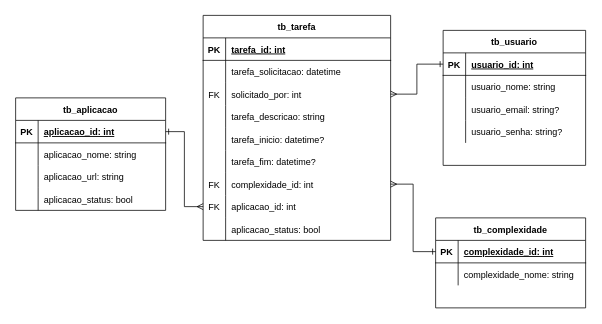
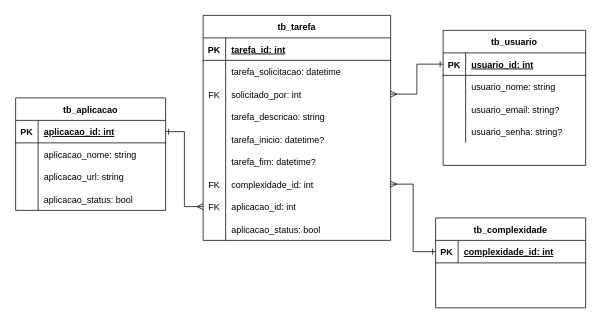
  <mxCell id="0" />
  <mxCell id="1" parent="0" />
  <mxCell id="2" value="tb_tarefa" style="shape=table;startSize=30;container=1;collapsible=1;childLayout=tableLayout;fixedRows=1;rowLines=0;fontStyle=1;align=center;resizeLast=1;" vertex="1" parent="1"><mxGeometry x="270" y="20" width="250" height="300" as="geometry" /></mxCell>
  <mxCell id="3" value="" style="shape=partialRectangle;collapsible=0;dropTarget=0;pointerEvents=0;fillColor=none;points=[[0,0.5],[1,0.5]];portConstraint=eastwest;top=0;left=0;right=0;bottom=1;" vertex="1" parent="2"><mxGeometry y="30" width="250" height="30" as="geometry" /></mxCell>
  <mxCell id="4" value="PK" style="shape=partialRectangle;overflow=hidden;connectable=0;fillColor=none;top=0;left=0;bottom=0;right=0;fontStyle=1;" vertex="1" parent="3"><mxGeometry width="30" height="30" as="geometry" /></mxCell>
  <mxCell id="5" value="tarefa_id: int" style="shape=partialRectangle;overflow=hidden;connectable=0;fillColor=none;top=0;left=0;bottom=0;right=0;align=left;spacingLeft=6;fontStyle=5;" vertex="1" parent="3"><mxGeometry x="30" width="220" height="30" as="geometry" /></mxCell>
  <mxCell id="6" value="" style="shape=partialRectangle;collapsible=0;dropTarget=0;pointerEvents=0;fillColor=none;points=[[0,0.5],[1,0.5]];portConstraint=eastwest;top=0;left=0;right=0;bottom=0;" vertex="1" parent="2"><mxGeometry y="60" width="250" height="30" as="geometry" /></mxCell>
  <mxCell id="7" value="" style="shape=partialRectangle;overflow=hidden;connectable=0;fillColor=none;top=0;left=0;bottom=0;right=0;" vertex="1" parent="6"><mxGeometry width="30" height="30" as="geometry" /></mxCell>
  <mxCell id="8" value="tarefa_solicitacao: datetime" style="shape=partialRectangle;overflow=hidden;connectable=0;fillColor=none;top=0;left=0;bottom=0;right=0;align=left;spacingLeft=6;" vertex="1" parent="6"><mxGeometry x="30" width="220" height="30" as="geometry" /></mxCell>
  <mxCell id="9" value="" style="shape=partialRectangle;collapsible=0;dropTarget=0;pointerEvents=0;fillColor=none;points=[[0,0.5],[1,0.5]];portConstraint=eastwest;top=0;left=0;right=0;bottom=0;" vertex="1" parent="2"><mxGeometry y="90" width="250" height="30" as="geometry" /></mxCell>
  <mxCell id="10" value="FK" style="shape=partialRectangle;overflow=hidden;connectable=0;fillColor=none;top=0;left=0;bottom=0;right=0;" vertex="1" parent="9"><mxGeometry width="30" height="30" as="geometry" /></mxCell>
  <mxCell id="11" value="solicitado_por: int" style="shape=partialRectangle;overflow=hidden;connectable=0;fillColor=none;top=0;left=0;bottom=0;right=0;align=left;spacingLeft=6;" vertex="1" parent="9"><mxGeometry x="30" width="220" height="30" as="geometry" /></mxCell>
  <mxCell id="12" value="" style="shape=partialRectangle;collapsible=0;dropTarget=0;pointerEvents=0;fillColor=none;points=[[0,0.5],[1,0.5]];portConstraint=eastwest;top=0;left=0;right=0;bottom=0;" vertex="1" parent="2"><mxGeometry y="120" width="250" height="30" as="geometry" /></mxCell>
  <mxCell id="13" value="" style="shape=partialRectangle;overflow=hidden;connectable=0;fillColor=none;top=0;left=0;bottom=0;right=0;" vertex="1" parent="12"><mxGeometry width="30" height="30" as="geometry" /></mxCell>
  <mxCell id="14" value="tarefa_descricao: string" style="shape=partialRectangle;overflow=hidden;connectable=0;fillColor=none;top=0;left=0;bottom=0;right=0;align=left;spacingLeft=6;" vertex="1" parent="12"><mxGeometry x="30" width="220" height="30" as="geometry" /></mxCell>
  <mxCell id="15" value="" style="shape=partialRectangle;collapsible=0;dropTarget=0;pointerEvents=0;fillColor=none;points=[[0,0.5],[1,0.5]];portConstraint=eastwest;top=0;left=0;right=0;bottom=0;" vertex="1" parent="2"><mxGeometry y="150" width="250" height="30" as="geometry" /></mxCell>
  <mxCell id="16" value="" style="shape=partialRectangle;overflow=hidden;connectable=0;fillColor=none;top=0;left=0;bottom=0;right=0;" vertex="1" parent="15"><mxGeometry width="30" height="30" as="geometry" /></mxCell>
  <mxCell id="17" value="tarefa_inicio: datetime?" style="shape=partialRectangle;overflow=hidden;connectable=0;fillColor=none;top=0;left=0;bottom=0;right=0;align=left;spacingLeft=6;" vertex="1" parent="15"><mxGeometry x="30" width="220" height="30" as="geometry" /></mxCell>
  <mxCell id="18" value="" style="shape=partialRectangle;collapsible=0;dropTarget=0;pointerEvents=0;fillColor=none;points=[[0,0.5],[1,0.5]];portConstraint=eastwest;top=0;left=0;right=0;bottom=0;" vertex="1" parent="2"><mxGeometry y="180" width="250" height="30" as="geometry" /></mxCell>
  <mxCell id="19" value="" style="shape=partialRectangle;overflow=hidden;connectable=0;fillColor=none;top=0;left=0;bottom=0;right=0;" vertex="1" parent="18"><mxGeometry width="30" height="30" as="geometry" /></mxCell>
  <mxCell id="20" value="tarefa_fim: datetime?" style="shape=partialRectangle;overflow=hidden;connectable=0;fillColor=none;top=0;left=0;bottom=0;right=0;align=left;spacingLeft=6;" vertex="1" parent="18"><mxGeometry x="30" width="220" height="30" as="geometry" /></mxCell>
  <mxCell id="21" value="" style="shape=partialRectangle;collapsible=0;dropTarget=0;pointerEvents=0;fillColor=none;points=[[0,0.5],[1,0.5]];portConstraint=eastwest;top=0;left=0;right=0;bottom=0;" vertex="1" parent="2"><mxGeometry y="210" width="250" height="30" as="geometry" /></mxCell>
  <mxCell id="22" value="FK" style="shape=partialRectangle;overflow=hidden;connectable=0;fillColor=none;top=0;left=0;bottom=0;right=0;" vertex="1" parent="21"><mxGeometry width="30" height="30" as="geometry" /></mxCell>
  <mxCell id="23" value="complexidade_id: int" style="shape=partialRectangle;overflow=hidden;connectable=0;fillColor=none;top=0;left=0;bottom=0;right=0;align=left;spacingLeft=6;" vertex="1" parent="21"><mxGeometry x="30" width="220" height="30" as="geometry" /></mxCell>
  <mxCell id="24" value="" style="shape=partialRectangle;collapsible=0;dropTarget=0;pointerEvents=0;fillColor=none;points=[[0,0.5],[1,0.5]];portConstraint=eastwest;top=0;left=0;right=0;bottom=0;" vertex="1" parent="2"><mxGeometry y="240" width="250" height="30" as="geometry" /></mxCell>
  <mxCell id="25" value="FK" style="shape=partialRectangle;overflow=hidden;connectable=0;fillColor=none;top=0;left=0;bottom=0;right=0;" vertex="1" parent="24"><mxGeometry width="30" height="30" as="geometry" /></mxCell>
  <mxCell id="26" value="aplicacao_id: int" style="shape=partialRectangle;overflow=hidden;connectable=0;fillColor=none;top=0;left=0;bottom=0;right=0;align=left;spacingLeft=6;" vertex="1" parent="24"><mxGeometry x="30" width="220" height="30" as="geometry" /></mxCell>
  <mxCell id="27" value="" style="shape=partialRectangle;collapsible=0;dropTarget=0;pointerEvents=0;fillColor=none;points=[[0,0.5],[1,0.5]];portConstraint=eastwest;top=0;left=0;right=0;bottom=0;" vertex="1" parent="2"><mxGeometry y="270" width="250" height="30" as="geometry" /></mxCell>
  <mxCell id="28" value="" style="shape=partialRectangle;overflow=hidden;connectable=0;fillColor=none;top=0;left=0;bottom=0;right=0;" vertex="1" parent="27"><mxGeometry width="30" height="30" as="geometry" /></mxCell>
  <mxCell id="29" value="aplicacao_status: bool" style="shape=partialRectangle;overflow=hidden;connectable=0;fillColor=none;top=0;left=0;bottom=0;right=0;align=left;spacingLeft=6;" vertex="1" parent="27"><mxGeometry x="30" width="220" height="30" as="geometry" /></mxCell>
  <mxCell id="30" value="tb_complexidade" style="shape=table;startSize=30;container=1;collapsible=1;childLayout=tableLayout;fixedRows=1;rowLines=0;fontStyle=1;align=center;resizeLast=1;" vertex="1" parent="1"><mxGeometry x="580" y="290" width="200" height="120" as="geometry" /></mxCell>
  <mxCell id="31" value="" style="shape=partialRectangle;collapsible=0;dropTarget=0;pointerEvents=0;fillColor=none;points=[[0,0.5],[1,0.5]];portConstraint=eastwest;top=0;left=0;right=0;bottom=1;" vertex="1" parent="30"><mxGeometry y="30" width="200" height="30" as="geometry" /></mxCell>
  <mxCell id="32" value="PK" style="shape=partialRectangle;overflow=hidden;connectable=0;fillColor=none;top=0;left=0;bottom=0;right=0;fontStyle=1;" vertex="1" parent="31"><mxGeometry width="30" height="30" as="geometry" /></mxCell>
  <mxCell id="33" value="complexidade_id: int" style="shape=partialRectangle;overflow=hidden;connectable=0;fillColor=none;top=0;left=0;bottom=0;right=0;align=left;spacingLeft=6;fontStyle=5;" vertex="1" parent="31"><mxGeometry x="30" width="170" height="30" as="geometry" /></mxCell>
  <mxCell id="34" value="" style="shape=partialRectangle;collapsible=0;dropTarget=0;pointerEvents=0;fillColor=none;points=[[0,0.5],[1,0.5]];portConstraint=eastwest;top=0;left=0;right=0;bottom=0;" vertex="1" parent="30"><mxGeometry y="60" width="200" height="30" as="geometry" /></mxCell>
  <mxCell id="35" value="" style="shape=partialRectangle;overflow=hidden;connectable=0;fillColor=none;top=0;left=0;bottom=0;right=0;" vertex="1" parent="34"><mxGeometry width="30" height="30" as="geometry" /></mxCell>
- <mxCell id="36" value="complexidade_nome: string" style="shape=partialRectangle;overflow=hidden;connectable=0;fillColor=none;top=0;left=0;bottom=0;right=0;align=left;spacingLeft=6;" vertex="1" parent="34"><mxGeometry x="30" width="170" height="30" as="geometry" /></mxCell>
  <mxCell id="37" value="" style="shape=partialRectangle;collapsible=0;dropTarget=0;pointerEvents=0;fillColor=none;points=[[0,0.5],[1,0.5]];portConstraint=eastwest;top=0;left=0;right=0;bottom=0;" vertex="1" parent="30"><mxGeometry y="90" width="200" height="30" as="geometry" /></mxCell>
  <mxCell id="38" value="" style="shape=partialRectangle;overflow=hidden;connectable=0;fillColor=none;top=0;left=0;bottom=0;right=0;" vertex="1" parent="37"><mxGeometry width="30" height="30" as="geometry" /></mxCell>
  <mxCell id="39" value="tb_aplicacao" style="shape=table;startSize=30;container=1;collapsible=1;childLayout=tableLayout;fixedRows=1;rowLines=0;fontStyle=1;align=center;resizeLast=1;" vertex="1" parent="1"><mxGeometry x="20" y="130" width="200" height="150" as="geometry" /></mxCell>
  <mxCell id="40" value="" style="shape=partialRectangle;collapsible=0;dropTarget=0;pointerEvents=0;fillColor=none;points=[[0,0.5],[1,0.5]];portConstraint=eastwest;top=0;left=0;right=0;bottom=1;" vertex="1" parent="39"><mxGeometry y="30" width="200" height="30" as="geometry" /></mxCell>
  <mxCell id="41" value="PK" style="shape=partialRectangle;overflow=hidden;connectable=0;fillColor=none;top=0;left=0;bottom=0;right=0;fontStyle=1;" vertex="1" parent="40"><mxGeometry width="30" height="30" as="geometry" /></mxCell>
  <mxCell id="42" value="aplicacao_id: int" style="shape=partialRectangle;overflow=hidden;connectable=0;fillColor=none;top=0;left=0;bottom=0;right=0;align=left;spacingLeft=6;fontStyle=5;" vertex="1" parent="40"><mxGeometry x="30" width="170" height="30" as="geometry" /></mxCell>
  <mxCell id="43" value="" style="shape=partialRectangle;collapsible=0;dropTarget=0;pointerEvents=0;fillColor=none;points=[[0,0.5],[1,0.5]];portConstraint=eastwest;top=0;left=0;right=0;bottom=0;" vertex="1" parent="39"><mxGeometry y="60" width="200" height="30" as="geometry" /></mxCell>
  <mxCell id="44" value="" style="shape=partialRectangle;overflow=hidden;connectable=0;fillColor=none;top=0;left=0;bottom=0;right=0;" vertex="1" parent="43"><mxGeometry width="30" height="30" as="geometry" /></mxCell>
  <mxCell id="45" value="aplicacao_nome: string" style="shape=partialRectangle;overflow=hidden;connectable=0;fillColor=none;top=0;left=0;bottom=0;right=0;align=left;spacingLeft=6;" vertex="1" parent="43"><mxGeometry x="30" width="170" height="30" as="geometry" /></mxCell>
  <mxCell id="46" value="" style="shape=partialRectangle;collapsible=0;dropTarget=0;pointerEvents=0;fillColor=none;points=[[0,0.5],[1,0.5]];portConstraint=eastwest;top=0;left=0;right=0;bottom=0;" vertex="1" parent="39"><mxGeometry y="90" width="200" height="30" as="geometry" /></mxCell>
  <mxCell id="47" value="" style="shape=partialRectangle;overflow=hidden;connectable=0;fillColor=none;top=0;left=0;bottom=0;right=0;" vertex="1" parent="46"><mxGeometry width="30" height="30" as="geometry" /></mxCell>
  <mxCell id="48" value="aplicacao_url: string" style="shape=partialRectangle;overflow=hidden;connectable=0;fillColor=none;top=0;left=0;bottom=0;right=0;align=left;spacingLeft=6;" vertex="1" parent="46"><mxGeometry x="30" width="170" height="30" as="geometry" /></mxCell>
  <mxCell id="49" value="" style="shape=partialRectangle;collapsible=0;dropTarget=0;pointerEvents=0;fillColor=none;points=[[0,0.5],[1,0.5]];portConstraint=eastwest;top=0;left=0;right=0;bottom=0;" vertex="1" parent="39"><mxGeometry y="120" width="200" height="30" as="geometry" /></mxCell>
  <mxCell id="50" value="" style="shape=partialRectangle;overflow=hidden;connectable=0;fillColor=none;top=0;left=0;bottom=0;right=0;" vertex="1" parent="49"><mxGeometry width="30" height="30" as="geometry" /></mxCell>
  <mxCell id="51" value="aplicacao_status: bool" style="shape=partialRectangle;overflow=hidden;connectable=0;fillColor=none;top=0;left=0;bottom=0;right=0;align=left;spacingLeft=6;" vertex="1" parent="49"><mxGeometry x="30" width="170" height="30" as="geometry" /></mxCell>
  <mxCell id="52" value="tb_usuario" style="shape=table;startSize=30;container=1;collapsible=1;childLayout=tableLayout;fixedRows=1;rowLines=0;fontStyle=1;align=center;resizeLast=1;" vertex="1" parent="1"><mxGeometry x="590" y="40" width="190" height="180" as="geometry" /></mxCell>
  <mxCell id="53" value="" style="shape=partialRectangle;collapsible=0;dropTarget=0;pointerEvents=0;fillColor=none;points=[[0,0.5],[1,0.5]];portConstraint=eastwest;top=0;left=0;right=0;bottom=1;" vertex="1" parent="52"><mxGeometry y="30" width="190" height="30" as="geometry" /></mxCell>
  <mxCell id="54" value="PK" style="shape=partialRectangle;overflow=hidden;connectable=0;fillColor=none;top=0;left=0;bottom=0;right=0;fontStyle=1;" vertex="1" parent="53"><mxGeometry width="30" height="30" as="geometry" /></mxCell>
  <mxCell id="55" value="usuario_id: int" style="shape=partialRectangle;overflow=hidden;connectable=0;fillColor=none;top=0;left=0;bottom=0;right=0;align=left;spacingLeft=6;fontStyle=5;" vertex="1" parent="53"><mxGeometry x="30" width="160" height="30" as="geometry" /></mxCell>
  <mxCell id="56" value="" style="shape=partialRectangle;collapsible=0;dropTarget=0;pointerEvents=0;fillColor=none;points=[[0,0.5],[1,0.5]];portConstraint=eastwest;top=0;left=0;right=0;bottom=0;" vertex="1" parent="52"><mxGeometry y="60" width="190" height="30" as="geometry" /></mxCell>
  <mxCell id="57" value="" style="shape=partialRectangle;overflow=hidden;connectable=0;fillColor=none;top=0;left=0;bottom=0;right=0;" vertex="1" parent="56"><mxGeometry width="30" height="30" as="geometry" /></mxCell>
  <mxCell id="58" value="usuario_nome: string" style="shape=partialRectangle;overflow=hidden;connectable=0;fillColor=none;top=0;left=0;bottom=0;right=0;align=left;spacingLeft=6;" vertex="1" parent="56"><mxGeometry x="30" width="160" height="30" as="geometry" /></mxCell>
  <mxCell id="59" value="" style="shape=partialRectangle;collapsible=0;dropTarget=0;pointerEvents=0;fillColor=none;points=[[0,0.5],[1,0.5]];portConstraint=eastwest;top=0;left=0;right=0;bottom=0;" vertex="1" parent="52"><mxGeometry y="90" width="190" height="30" as="geometry" /></mxCell>
  <mxCell id="60" value="" style="shape=partialRectangle;overflow=hidden;connectable=0;fillColor=none;top=0;left=0;bottom=0;right=0;" vertex="1" parent="59"><mxGeometry width="30" height="30" as="geometry" /></mxCell>
  <mxCell id="61" value="usuario_email: string?" style="shape=partialRectangle;overflow=hidden;connectable=0;fillColor=none;top=0;left=0;bottom=0;right=0;align=left;spacingLeft=6;" vertex="1" parent="59"><mxGeometry x="30" width="160" height="30" as="geometry" /></mxCell>
  <mxCell id="62" value="" style="shape=partialRectangle;collapsible=0;dropTarget=0;pointerEvents=0;fillColor=none;points=[[0,0.5],[1,0.5]];portConstraint=eastwest;top=0;left=0;right=0;bottom=0;" vertex="1" parent="52"><mxGeometry y="120" width="190" height="30" as="geometry" /></mxCell>
  <mxCell id="63" value="" style="shape=partialRectangle;overflow=hidden;connectable=0;fillColor=none;top=0;left=0;bottom=0;right=0;" vertex="1" parent="62"><mxGeometry width="30" height="30" as="geometry" /></mxCell>
  <mxCell id="64" value="usuario_senha: string?" style="shape=partialRectangle;overflow=hidden;connectable=0;fillColor=none;top=0;left=0;bottom=0;right=0;align=left;spacingLeft=6;" vertex="1" parent="62"><mxGeometry x="30" width="160" height="30" as="geometry" /></mxCell>
  <mxCell id="65" value="" style="shape=partialRectangle;collapsible=0;dropTarget=0;pointerEvents=0;fillColor=none;points=[[0,0.5],[1,0.5]];portConstraint=eastwest;top=0;left=0;right=0;bottom=0;" vertex="1" parent="52"><mxGeometry y="150" width="190" height="30" as="geometry" /></mxCell>
  <mxCell id="66" value="" style="shape=partialRectangle;overflow=hidden;connectable=0;fillColor=none;top=0;left=0;bottom=0;right=0;" vertex="1" parent="65"><mxGeometry width="30" height="30" as="geometry" /></mxCell>
  <mxCell id="67" style="edgeStyle=orthogonalEdgeStyle;rounded=0;orthogonalLoop=1;jettySize=auto;html=1;entryX=1;entryY=0.5;entryDx=0;entryDy=0;endArrow=ERmany;endFill=0;startArrow=ERone;startFill=0;" edge="1" parent="1" source="53" target="9"><mxGeometry relative="1" as="geometry"><Array as="points"><mxPoint x="555" y="85" /><mxPoint x="555" y="125" /></Array></mxGeometry></mxCell>
  <mxCell id="68" style="edgeStyle=orthogonalEdgeStyle;rounded=0;orthogonalLoop=1;jettySize=auto;html=1;exitX=0;exitY=0.5;exitDx=0;exitDy=0;entryX=1;entryY=0.5;entryDx=0;entryDy=0;endArrow=ERmany;endFill=0;startArrow=ERone;startFill=0;" edge="1" parent="1" source="31" target="21"><mxGeometry relative="1" as="geometry" /></mxCell>
  <mxCell id="69" style="edgeStyle=orthogonalEdgeStyle;rounded=0;orthogonalLoop=1;jettySize=auto;html=1;entryX=0;entryY=0.5;entryDx=0;entryDy=0;endArrow=ERmany;endFill=0;startArrow=ERone;startFill=0;" edge="1" parent="1" source="40" target="24"><mxGeometry relative="1" as="geometry" /></mxCell>
